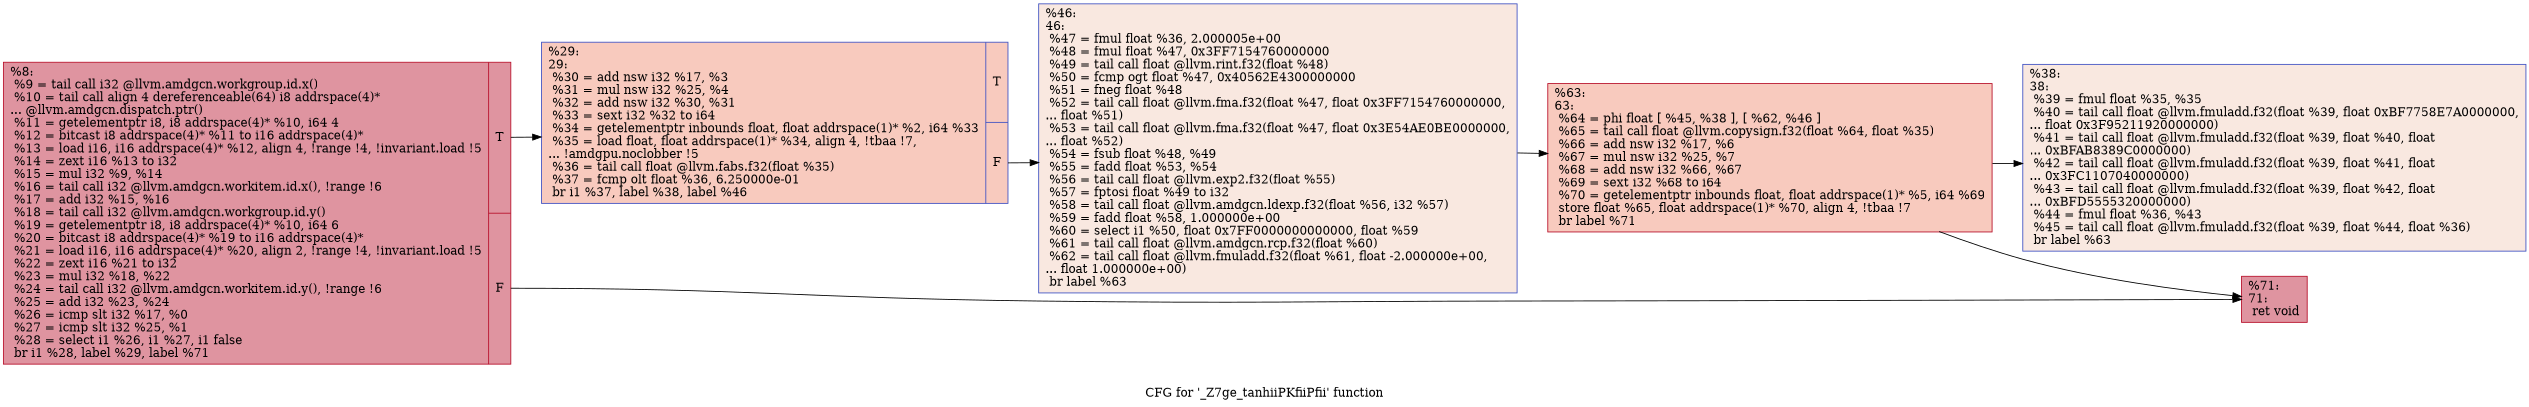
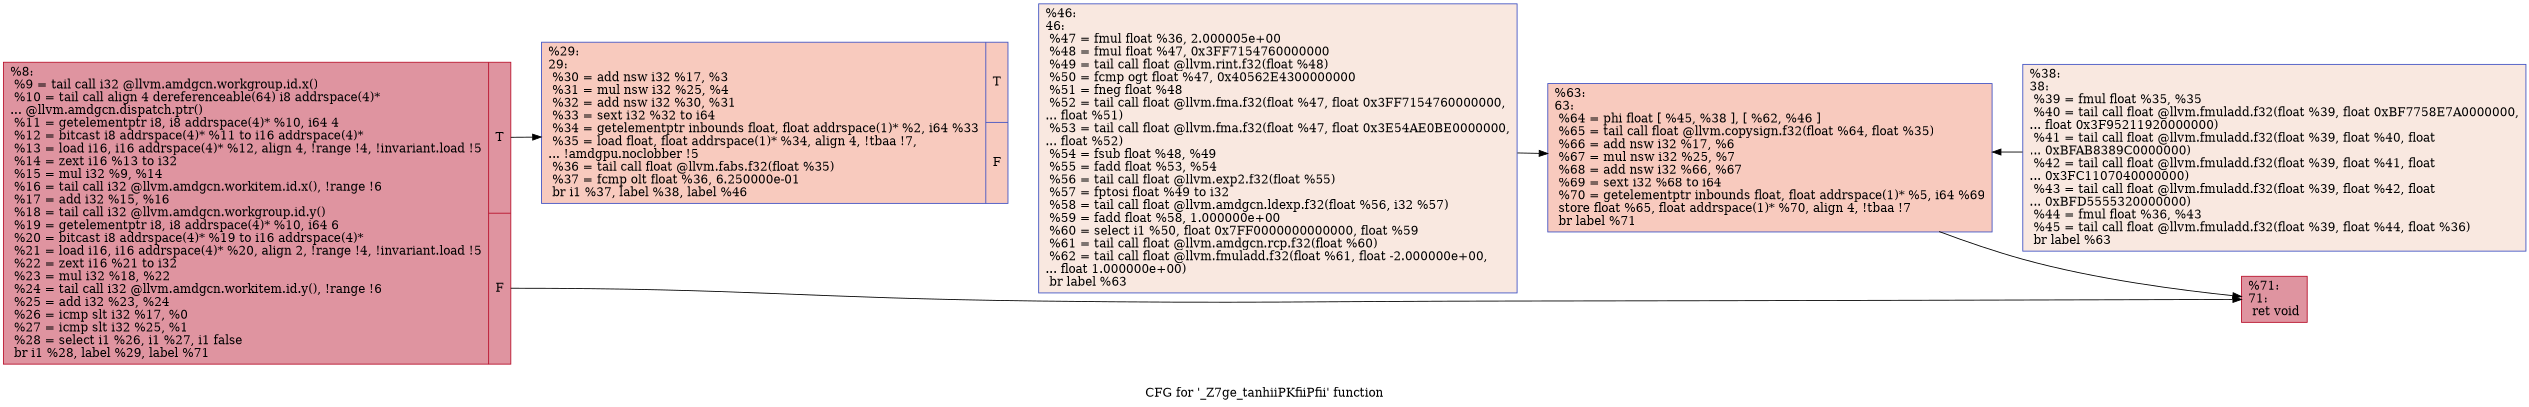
  digraph {
    label="CFG for '_Z7ge_tanhiiPKfiiPfii' function"
    rankdir=LR
    node [color="#3d50c3ff" fillcolor="#b70d2870" shape=record style=filled]
    n1 [color="#b70d28ff" label="{%8:\l  %9 = tail call i32 @llvm.amdgcn.workgroup.id.x()\l  %10 = tail call align 4 dereferenceable(64) i8 addrspace(4)*\l... @llvm.amdgcn.dispatch.ptr()\l  %11 = getelementptr i8, i8 addrspace(4)* %10, i64 4\l  %12 = bitcast i8 addrspace(4)* %11 to i16 addrspace(4)*\l  %13 = load i16, i16 addrspace(4)* %12, align 4, !range !4, !invariant.load !5\l  %14 = zext i16 %13 to i32\l  %15 = mul i32 %9, %14\l  %16 = tail call i32 @llvm.amdgcn.workitem.id.x(), !range !6\l  %17 = add i32 %15, %16\l  %18 = tail call i32 @llvm.amdgcn.workgroup.id.y()\l  %19 = getelementptr i8, i8 addrspace(4)* %10, i64 6\l  %20 = bitcast i8 addrspace(4)* %19 to i16 addrspace(4)*\l  %21 = load i16, i16 addrspace(4)* %20, align 2, !range !4, !invariant.load !5\l  %22 = zext i16 %21 to i32\l  %23 = mul i32 %18, %22\l  %24 = tail call i32 @llvm.amdgcn.workitem.id.y(), !range !6\l  %25 = add i32 %23, %24\l  %26 = icmp slt i32 %17, %0\l  %27 = icmp slt i32 %25, %1\l  %28 = select i1 %26, i1 %27, i1 false\l  br i1 %28, label %29, label %71\l|{<s0>T|<s1>F}}"]
    n2 [fillcolor="#ef886b70" label="{%29:\l29:                                               \l  %30 = add nsw i32 %17, %3\l  %31 = mul nsw i32 %25, %4\l  %32 = add nsw i32 %30, %31\l  %33 = sext i32 %32 to i64\l  %34 = getelementptr inbounds float, float addrspace(1)* %2, i64 %33\l  %35 = load float, float addrspace(1)* %34, align 4, !tbaa !7,\l... !amdgpu.noclobber !5\l  %36 = tail call float @llvm.fabs.f32(float %35)\l  %37 = fcmp olt float %36, 6.250000e-01\l  br i1 %37, label %38, label %46\l|{<s0>T|<s1>F}}"]
    n3 [color="#b70d28ff" label="{%71:\l71:                                               \l  ret void\l}"]
    n4 [fillcolor="#f1ccb870" label="{%46:\l46:                                               \l  %47 = fmul float %36, 2.000005e+00\l  %48 = fmul float %47, 0x3FF7154760000000\l  %49 = tail call float @llvm.rint.f32(float %48)\l  %50 = fcmp ogt float %47, 0x40562E4300000000\l  %51 = fneg float %48\l  %52 = tail call float @llvm.fma.f32(float %47, float 0x3FF7154760000000,\l... float %51)\l  %53 = tail call float @llvm.fma.f32(float %47, float 0x3E54AE0BE0000000,\l... float %52)\l  %54 = fsub float %48, %49\l  %55 = fadd float %53, %54\l  %56 = tail call float @llvm.exp2.f32(float %55)\l  %57 = fptosi float %49 to i32\l  %58 = tail call float @llvm.amdgcn.ldexp.f32(float %56, i32 %57)\l  %59 = fadd float %58, 1.000000e+00\l  %60 = select i1 %50, float 0x7FF0000000000000, float %59\l  %61 = tail call float @llvm.amdgcn.rcp.f32(float %60)\l  %62 = tail call float @llvm.fmuladd.f32(float %61, float -2.000000e+00,\l... float 1.000000e+00)\l  br label %63\l}"]
    n5 [fillcolor="#f1ccb870" label="{%38:\l38:                                               \l  %39 = fmul float %35, %35\l  %40 = tail call float @llvm.fmuladd.f32(float %39, float 0xBF7758E7A0000000,\l... float 0x3F95211920000000)\l  %41 = tail call float @llvm.fmuladd.f32(float %39, float %40, float\l... 0xBFAB8389C0000000)\l  %42 = tail call float @llvm.fmuladd.f32(float %39, float %41, float\l... 0x3FC1107040000000)\l  %43 = tail call float @llvm.fmuladd.f32(float %39, float %42, float\l... 0xBFD5555320000000)\l  %44 = fmul float %36, %43\l  %45 = tail call float @llvm.fmuladd.f32(float %39, float %44, float %36)\l  br label %63\l}"]
-   n6 [color="#b70d28ff" fillcolor="#ef886b70" label="{%63:\l63:                                               \l  %64 = phi float [ %45, %38 ], [ %62, %46 ]\l  %65 = tail call float @llvm.copysign.f32(float %64, float %35)\l  %66 = add nsw i32 %17, %6\l  %67 = mul nsw i32 %25, %7\l  %68 = add nsw i32 %66, %67\l  %69 = sext i32 %68 to i64\l  %70 = getelementptr inbounds float, float addrspace(1)* %5, i64 %69\l  store float %65, float addrspace(1)* %70, align 4, !tbaa !7\l  br label %71\l}"]
+   n6 [fillcolor="#ef886b70" label="{%63:\l63:                                               \l  %64 = phi float [ %45, %38 ], [ %62, %46 ]\l  %65 = tail call float @llvm.copysign.f32(float %64, float %35)\l  %66 = add nsw i32 %17, %6\l  %67 = mul nsw i32 %25, %7\l  %68 = add nsw i32 %66, %67\l  %69 = sext i32 %68 to i64\l  %70 = getelementptr inbounds float, float addrspace(1)* %5, i64 %69\l  store float %65, float addrspace(1)* %70, align 4, !tbaa !7\l  br label %71\l}"]
    n1 -> n2 [tailport=s0]
    n1 -> n3 [tailport=s1]
-   n2 -> n4 [tailport=s1]
    n4 -> n6
-   n6 -> n5
+   n5 -> n6
    n6 -> n3
  }
